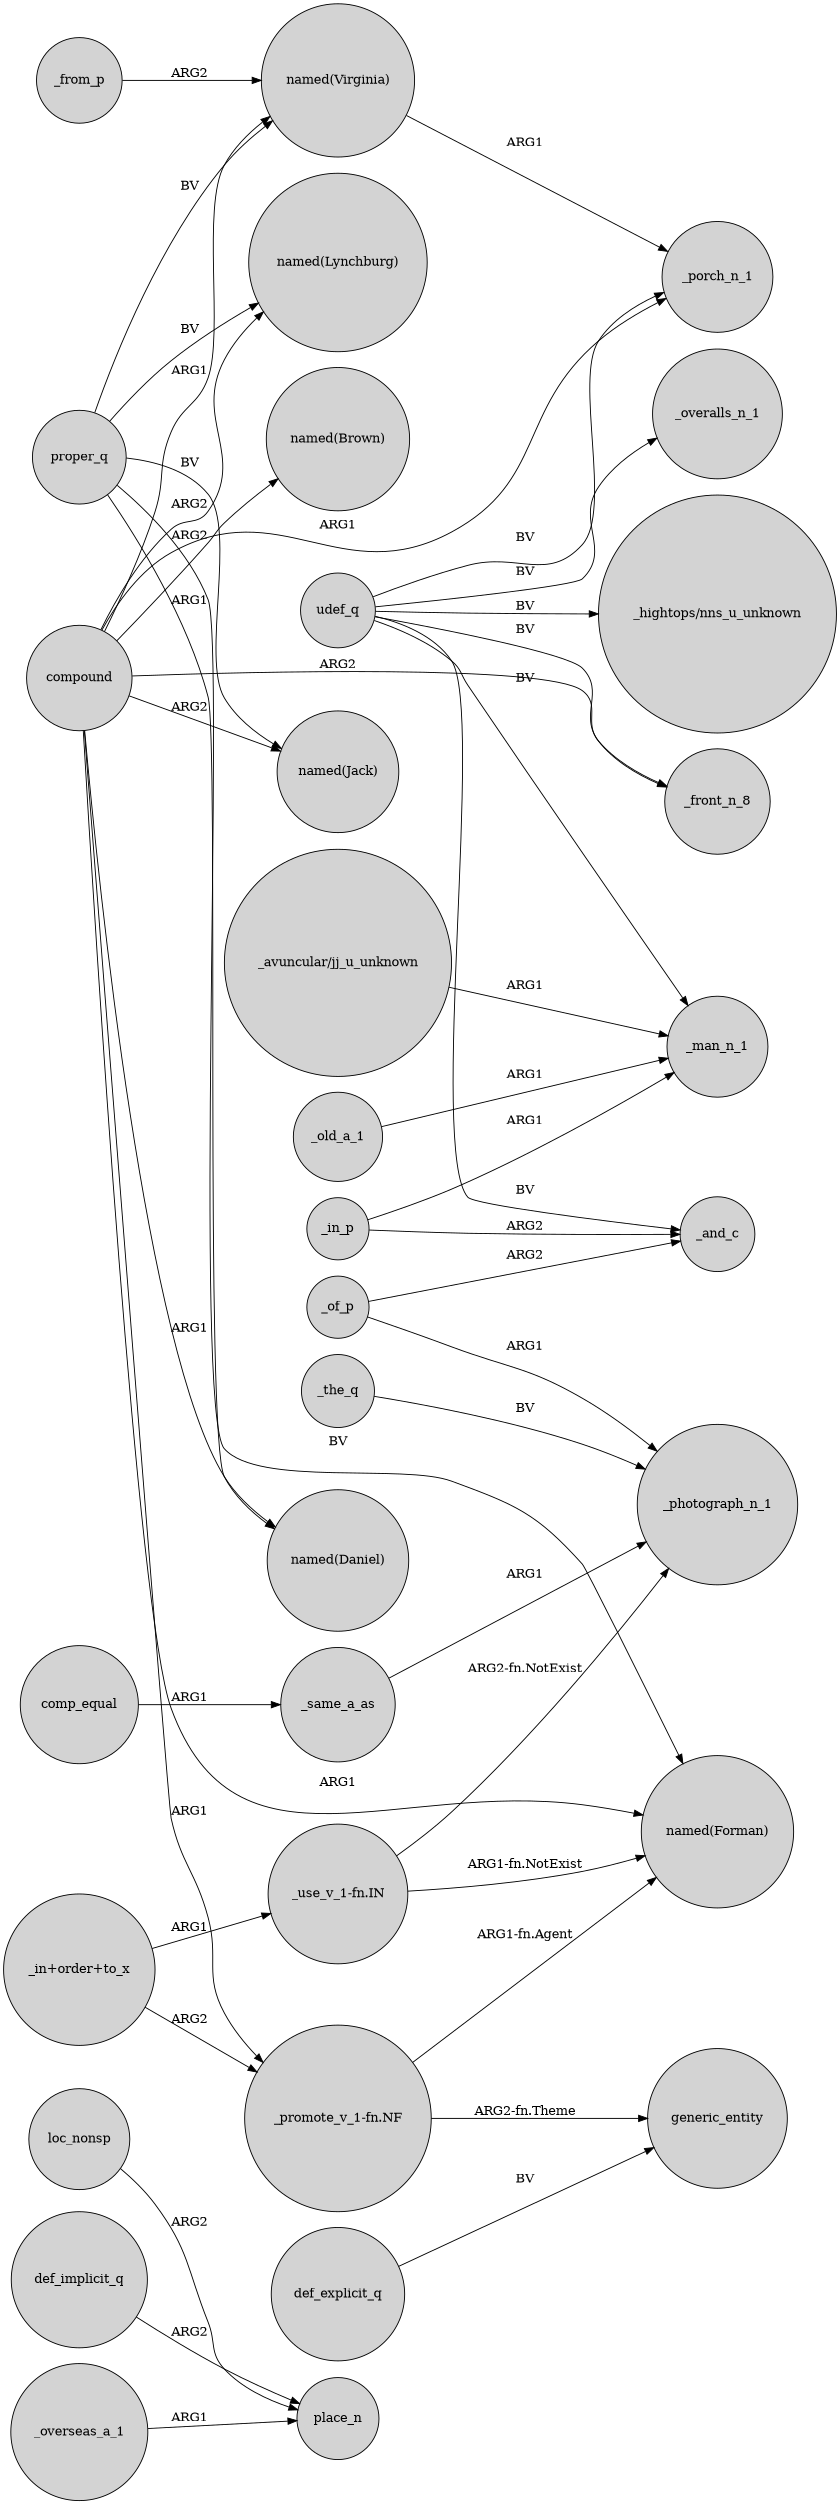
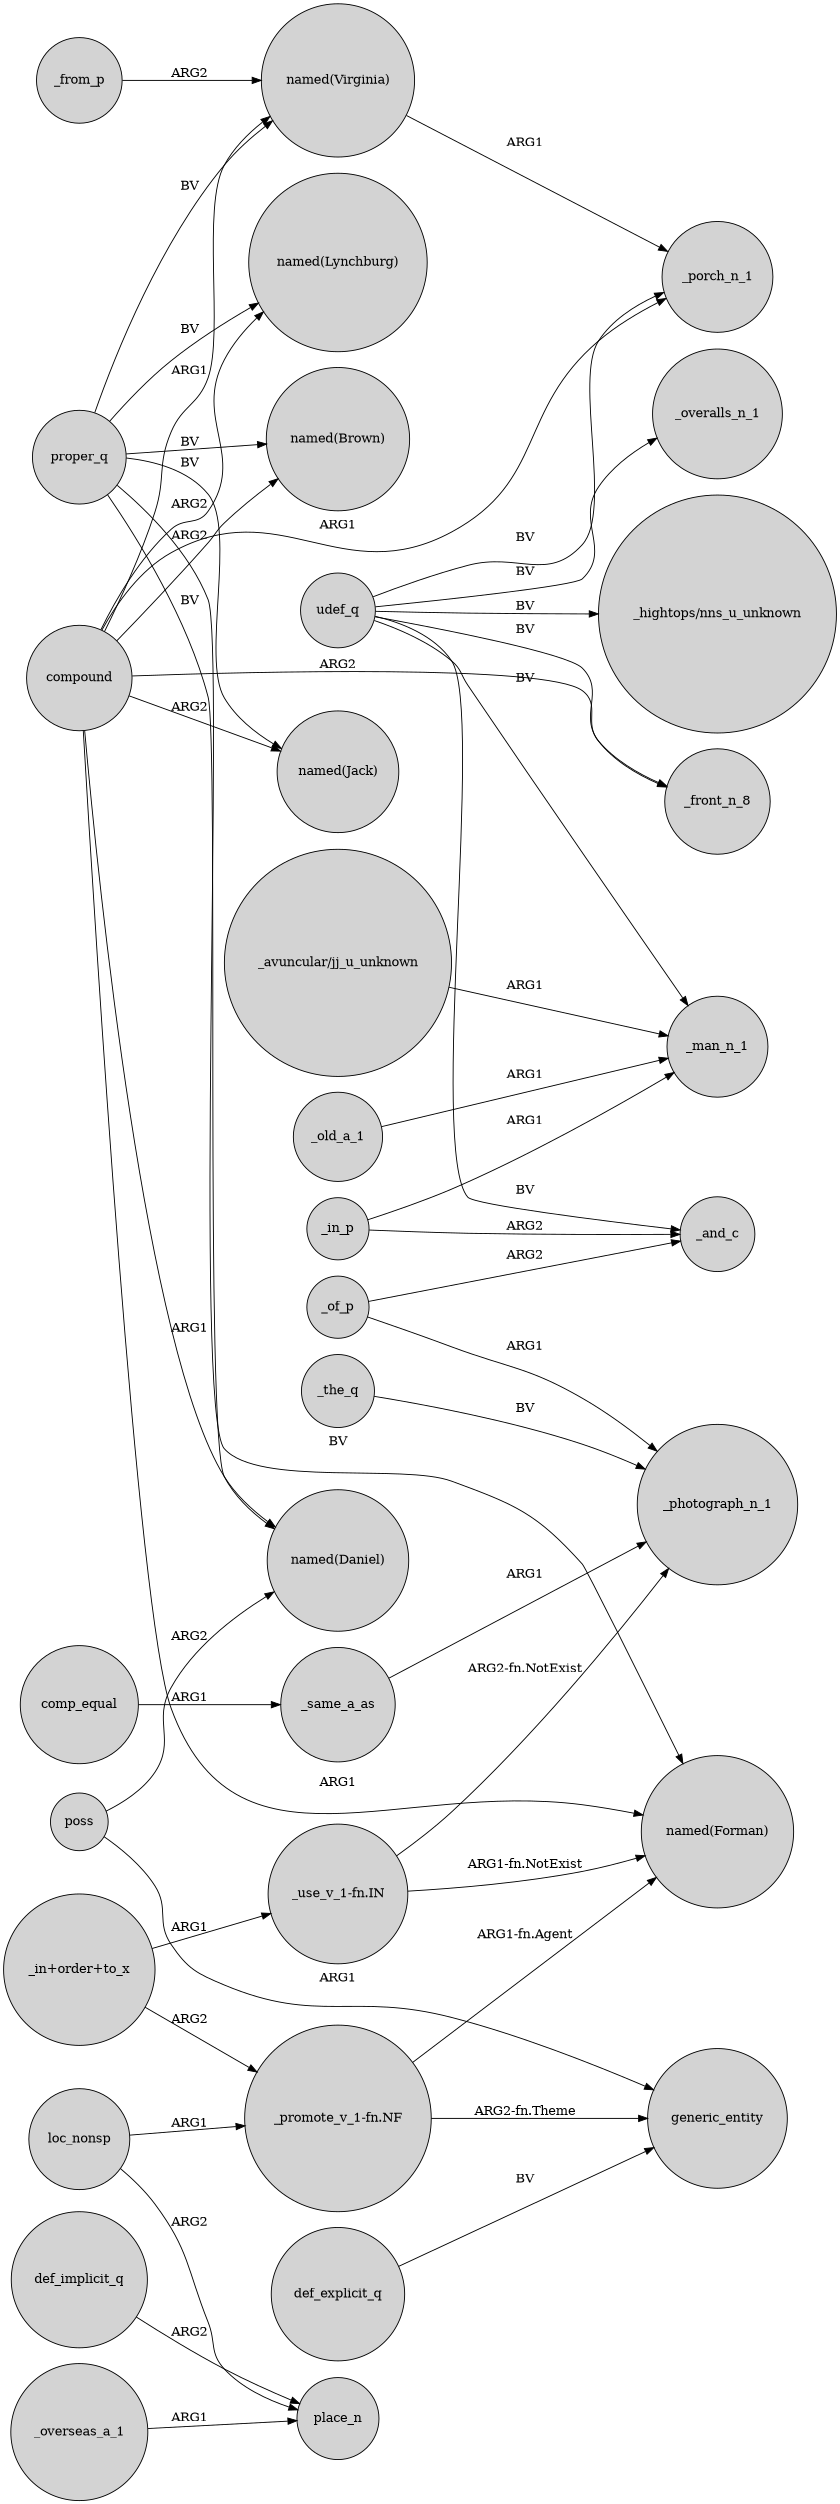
  digraph {
    rankdir=LR
    node [shape=circle style=filled]
    _from_p
    "named(Virginia)"
    _porch_n_1
+   poss
    generic_entity
    "named(Daniel)"
    _in_p
    _man_n_1
    _and_c
    proper_q
    "named(Lynchburg)"
    "named(Brown)"
    "named(Forman)"
    "named(Jack)"
    compound
    n16 [label=_front_n_8]
    "_promote_v_1-fn.NF"
    _old_a_1
    udef_q
    _overalls_n_1
    "_hightops/nns_u_unknown"
    def_explicit_q
    "_use_v_1-fn.IN"
    _photograph_n_1
    _of_p
    def_implicit_q
    place_n
    _the_q
    "_avuncular/jj_u_unknown"
    loc_nonsp
    comp_equal
    _same_a_as
    "_in+order+to_x"
    _overseas_a_1
    _from_p -> "named(Virginia)" [label=ARG2]
    "named(Virginia)" -> _porch_n_1 [label=ARG1]
+   poss -> generic_entity [label=ARG1]
+   poss -> "named(Daniel)" [label=ARG2]
    _in_p -> _man_n_1 [label=ARG1]
    _in_p -> _and_c [label=ARG2]
    proper_q -> "named(Virginia)" [label=BV]
-   proper_q -> "named(Daniel)" [label=ARG1]
+   proper_q -> "named(Daniel)" [label=BV]
    proper_q -> "named(Lynchburg)" [label=BV]
+   proper_q -> "named(Brown)" [label=BV]
    proper_q -> "named(Forman)" [label=BV]
    proper_q -> "named(Jack)" [label=BV]
    compound -> "named(Virginia)" [label=ARG1]
    compound -> _porch_n_1 [label=ARG1]
    compound -> "named(Daniel)" [label=ARG1]
    compound -> "named(Lynchburg)" [label=ARG2]
    compound -> "named(Brown)" [label=ARG2]
    compound -> "named(Forman)" [label=ARG1]
    compound -> "named(Jack)" [label=ARG2]
    compound -> n16 [label=ARG2]
    "_promote_v_1-fn.NF" -> generic_entity [label="ARG2-fn.Theme"]
    "_promote_v_1-fn.NF" -> "named(Forman)" [label="ARG1-fn.Agent"]
    _old_a_1 -> _man_n_1 [label=ARG1]
    udef_q -> _porch_n_1 [label=BV]
    udef_q -> _man_n_1 [label=BV]
    udef_q -> _and_c [label=BV]
    udef_q -> n16 [label=BV]
    udef_q -> _overalls_n_1 [label=BV]
    udef_q -> "_hightops/nns_u_unknown" [label=BV]
    def_explicit_q -> generic_entity [label=BV]
    "_use_v_1-fn.IN" -> "named(Forman)" [label="ARG1-fn.NotExist"]
    "_use_v_1-fn.IN" -> _photograph_n_1 [label="ARG2-fn.NotExist"]
    _of_p -> _and_c [label=ARG2]
    _of_p -> _photograph_n_1 [label=ARG1]
    def_implicit_q -> place_n [label=ARG2]
    _the_q -> _photograph_n_1 [label=BV]
    "_avuncular/jj_u_unknown" -> _man_n_1 [label=ARG1]
-   compound -> "_promote_v_1-fn.NF" [label=ARG1]
+   loc_nonsp -> "_promote_v_1-fn.NF" [label=ARG1]
    loc_nonsp -> place_n [label=ARG2]
    comp_equal -> _same_a_as [label=ARG1]
    _same_a_as -> _photograph_n_1 [label=ARG1]
    "_in+order+to_x" -> "_promote_v_1-fn.NF" [label=ARG2]
    "_in+order+to_x" -> "_use_v_1-fn.IN" [label=ARG1]
    _overseas_a_1 -> place_n [label=ARG1]
  }
